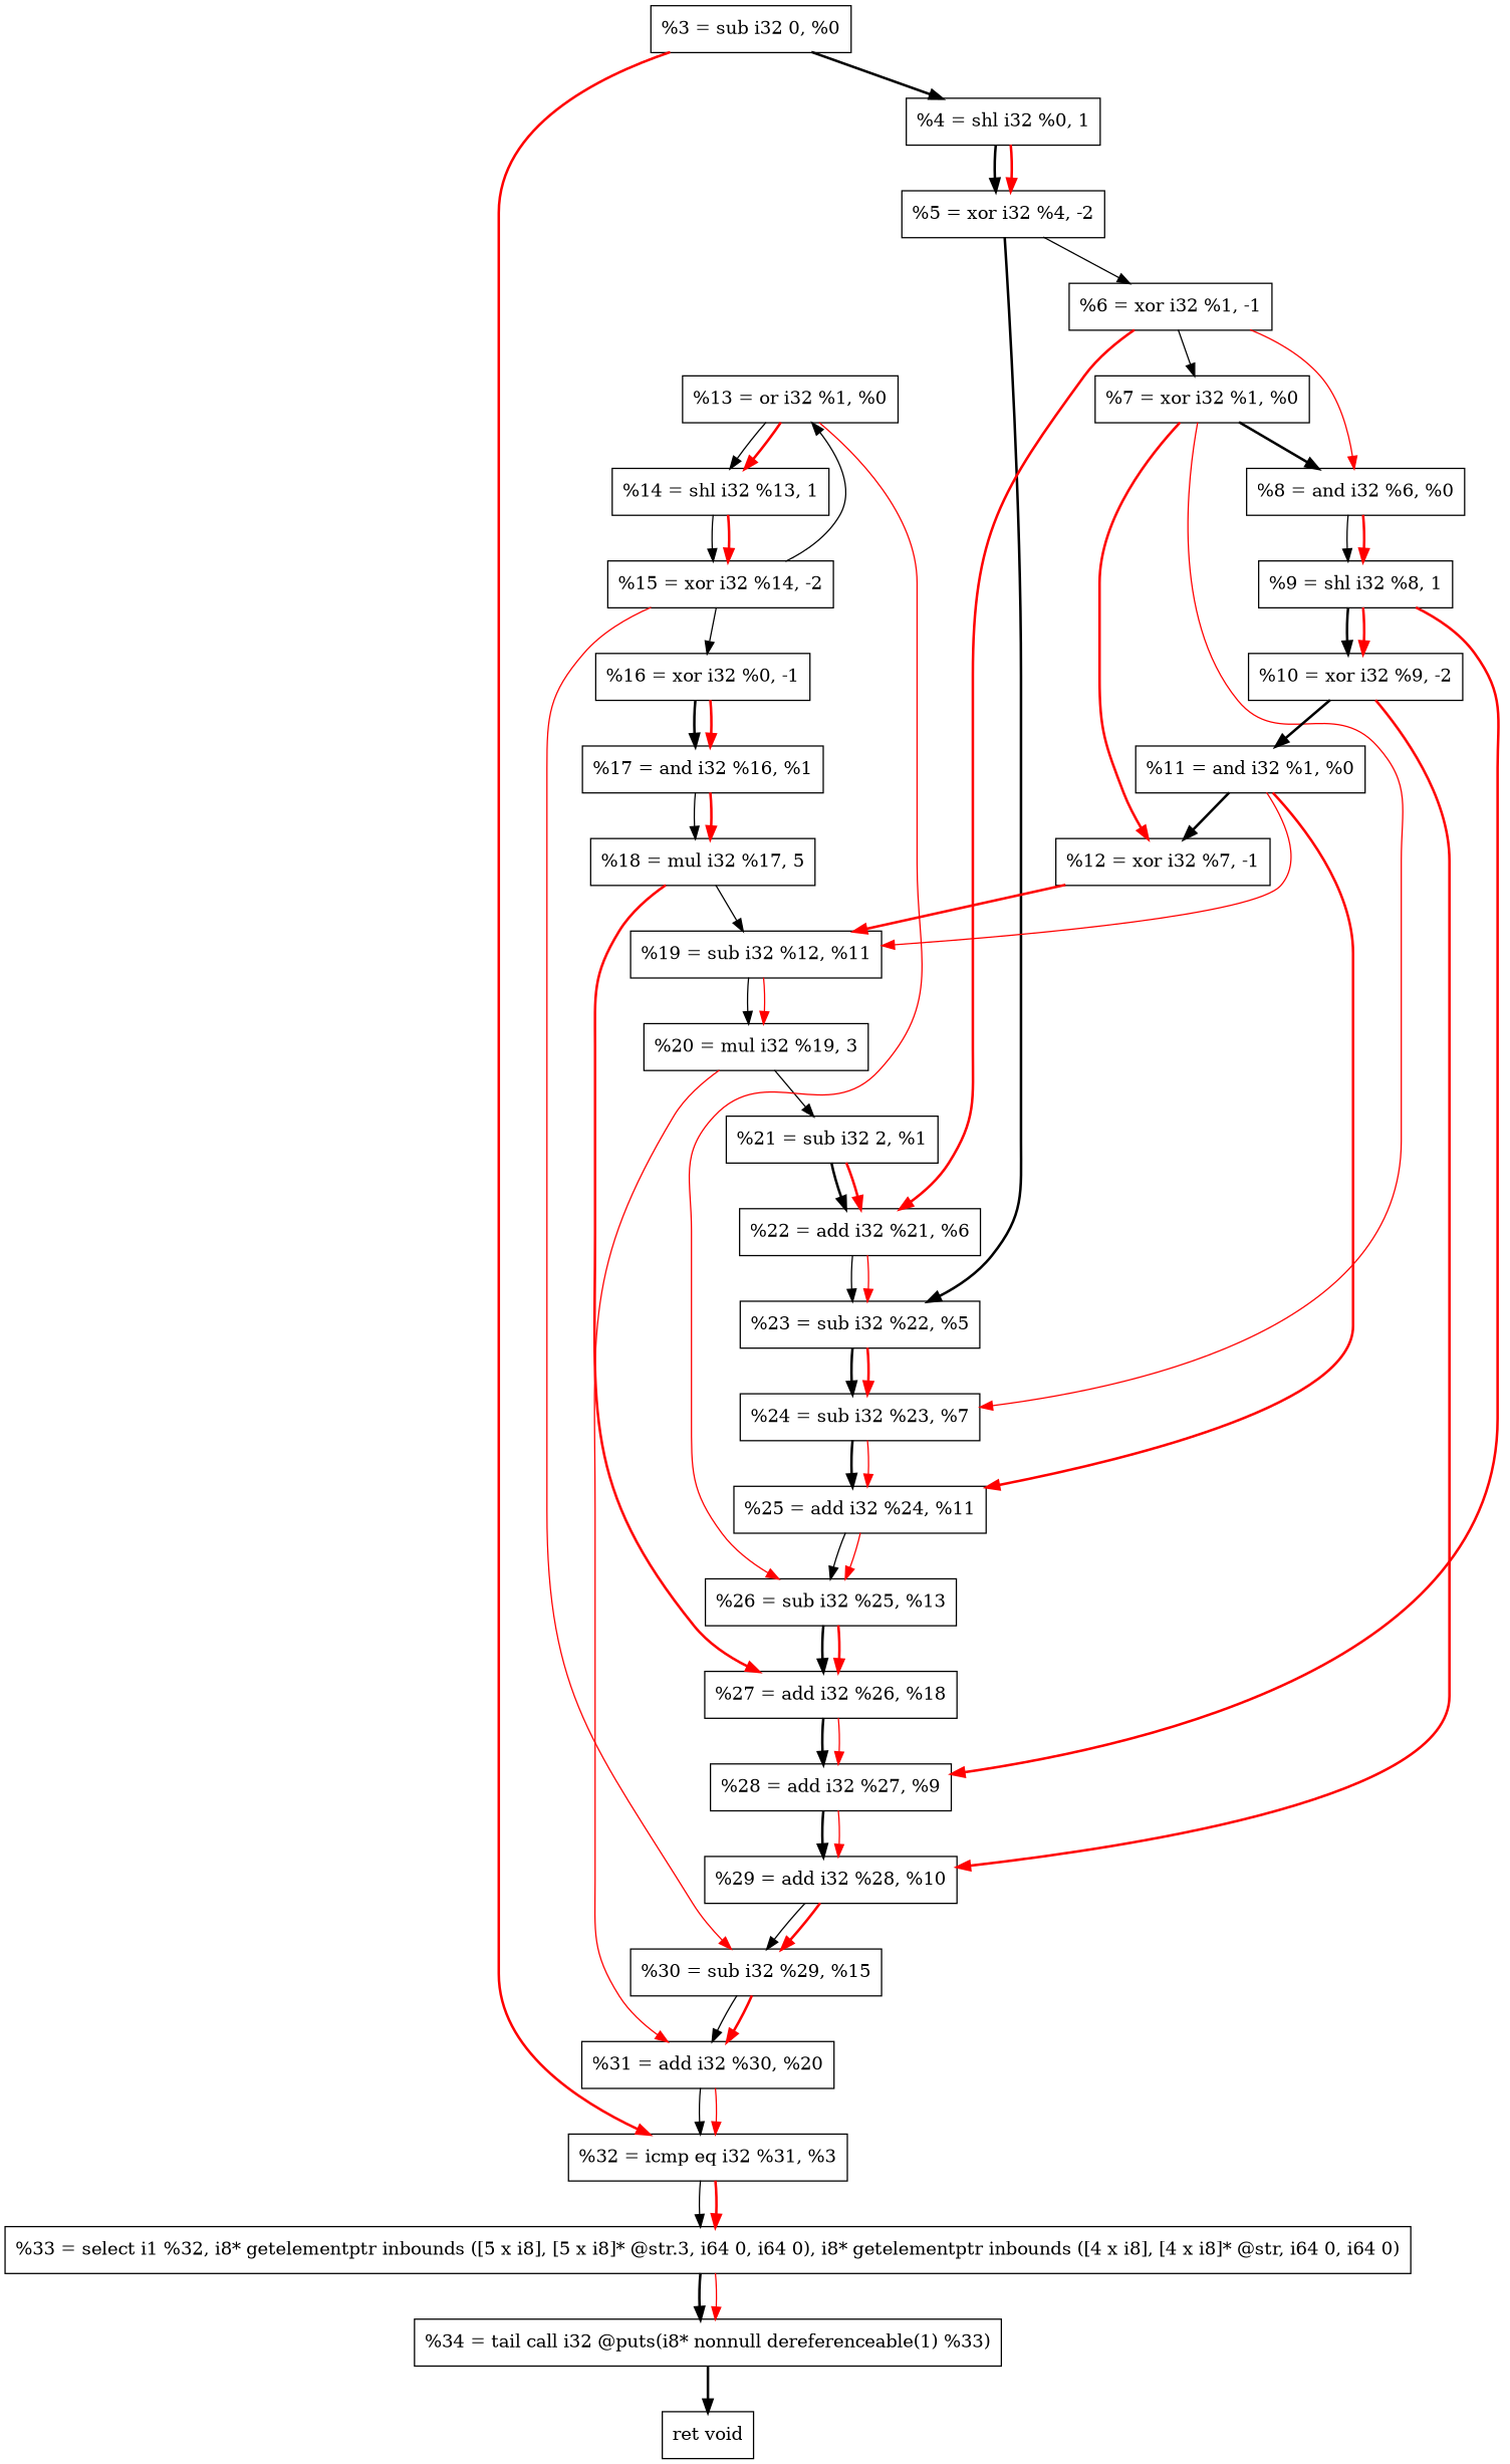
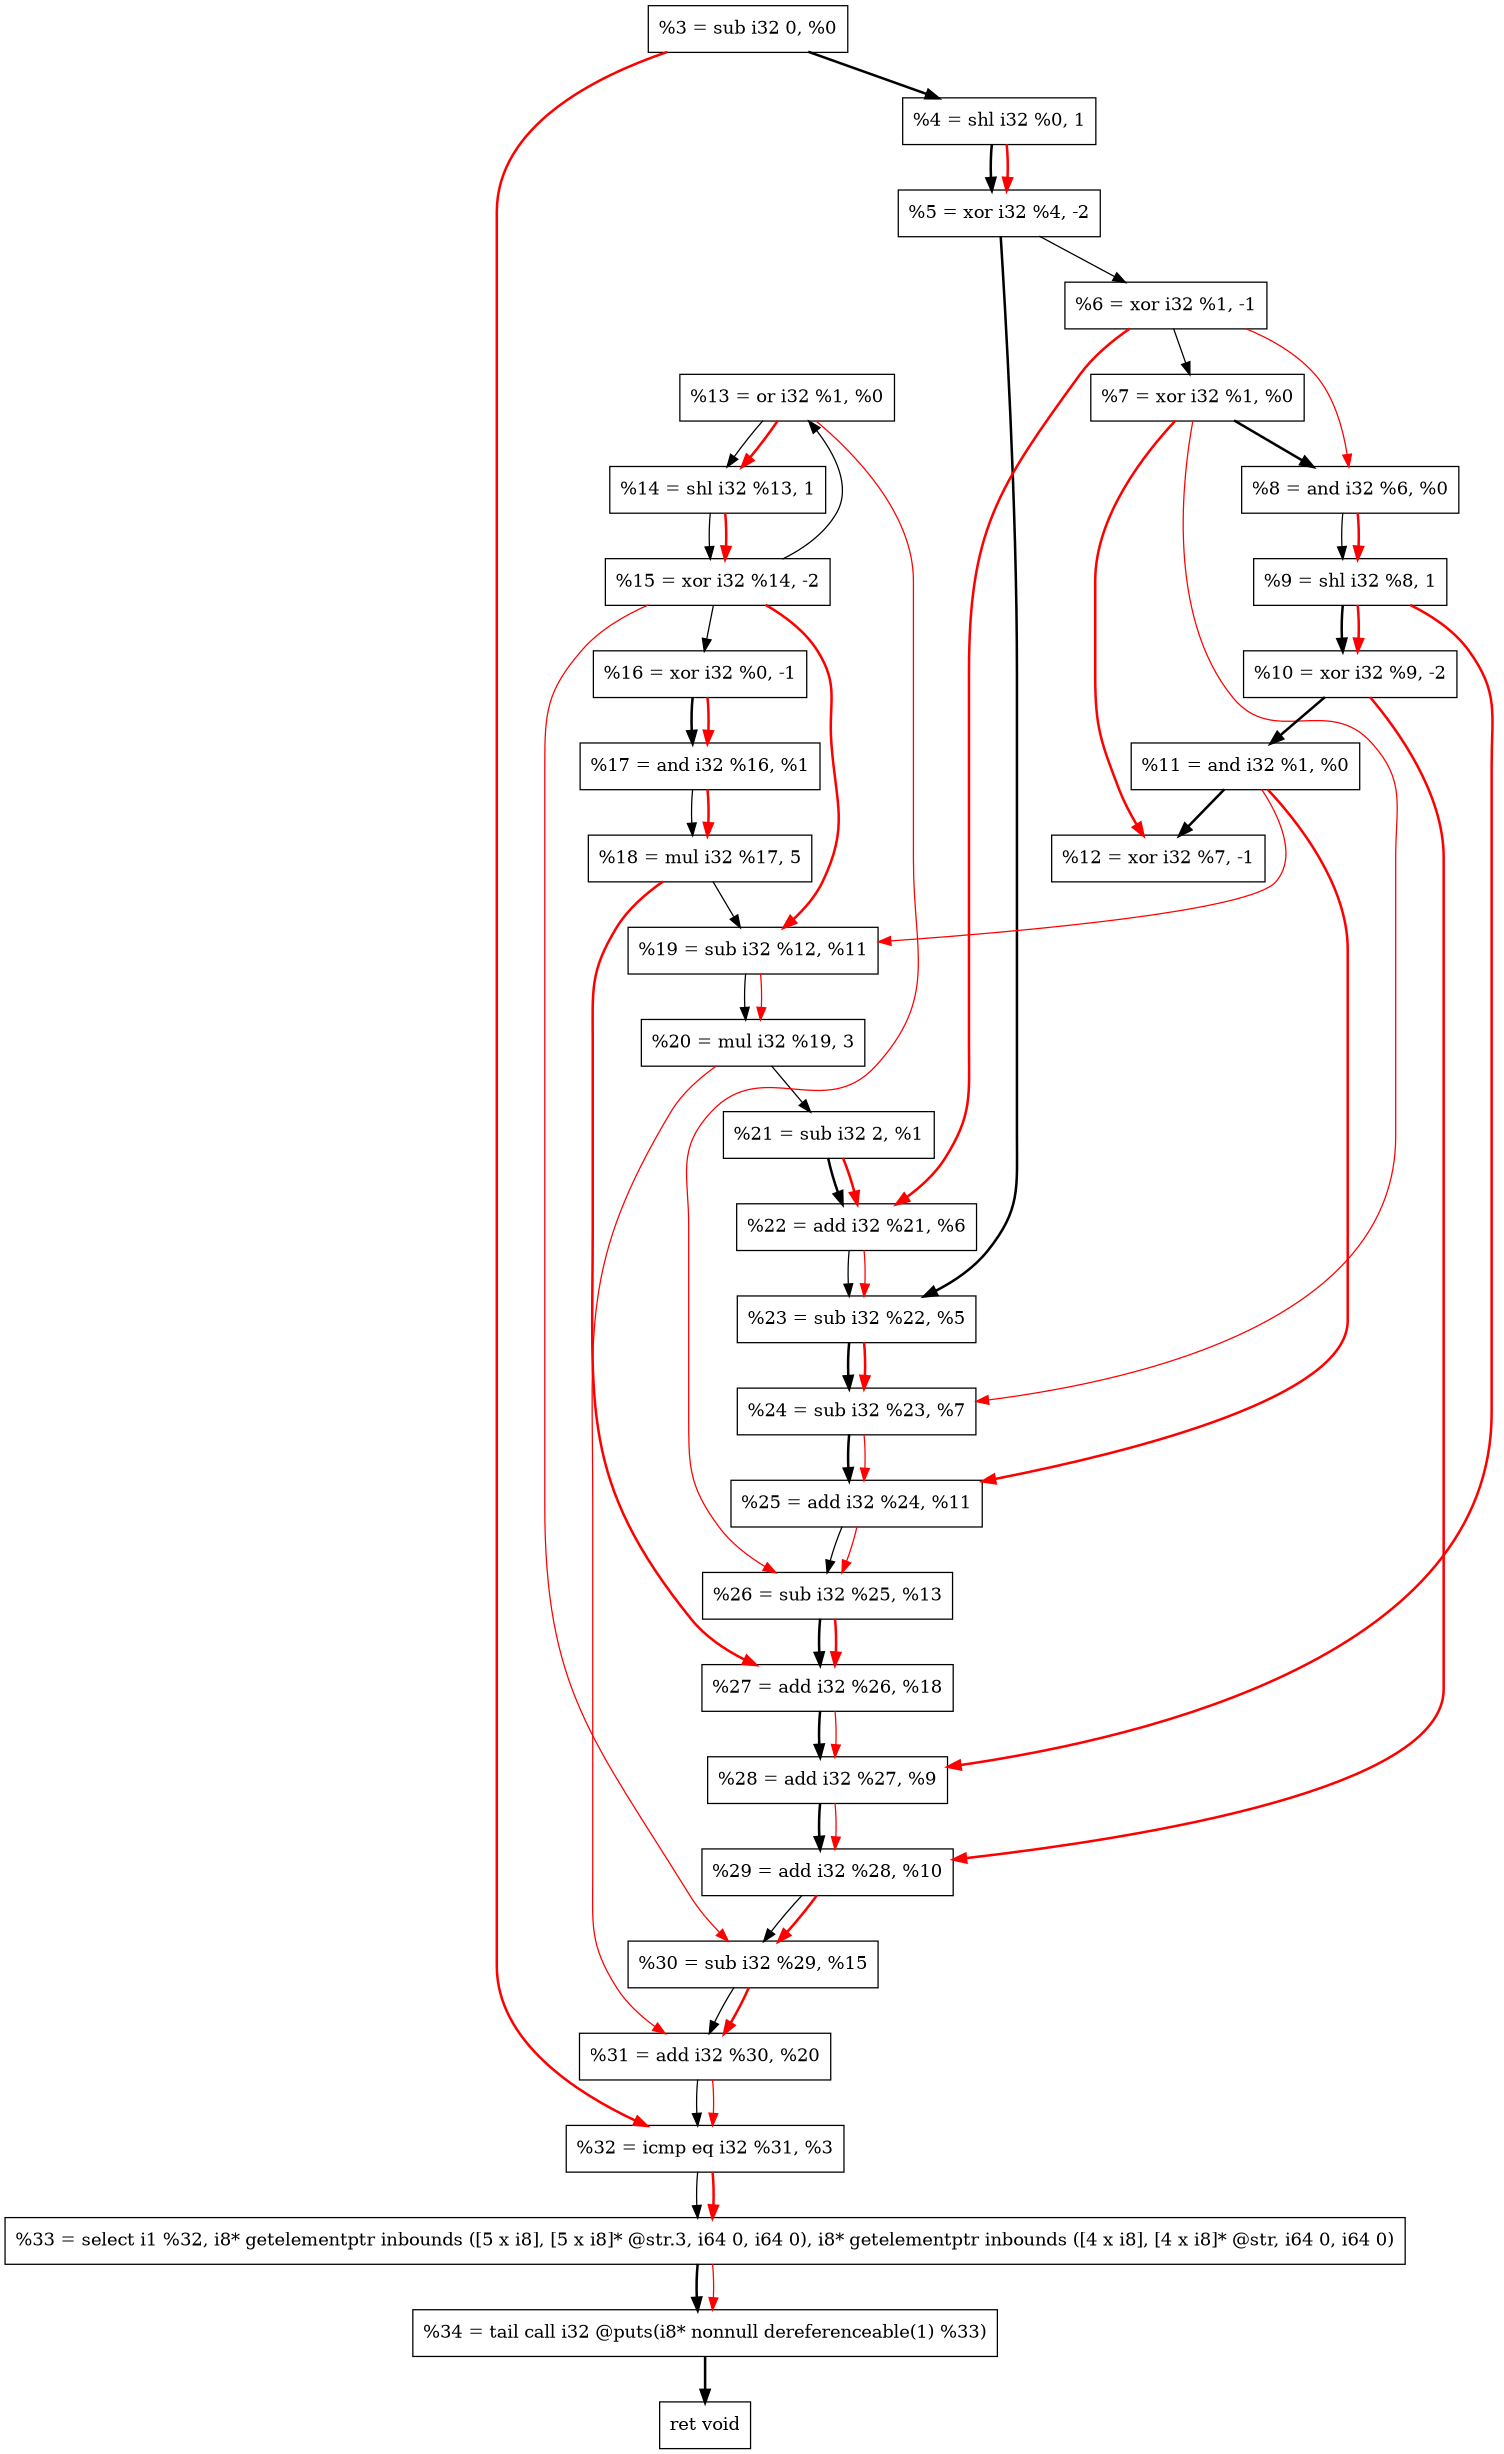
  digraph {
    node [shape=record]
    edge [style=bold color=red]
    n1 [label="  %3 = sub i32 0, %0"]
    n2 [label="  %4 = shl i32 %0, 1"]
    n3 [label="  %32 = icmp eq i32 %31, %3"]
    n4 [label="  %5 = xor i32 %4, -2"]
    n5 [label="  %33 = select i1 %32, i8* getelementptr inbounds ([5 x i8], [5 x i8]* @str.3, i64 0, i64 0), i8* getelementptr inbounds ([4 x i8], [4 x i8]* @str, i64 0, i64 0)"]
    n6 [label="  %6 = xor i32 %1, -1"]
    n7 [label="  %23 = sub i32 %22, %5"]
    n8 [label="  %7 = xor i32 %1, %0"]
    n9 [label="  %8 = and i32 %6, %0"]
    n10 [label="  %22 = add i32 %21, %6"]
    n11 [label="  %24 = sub i32 %23, %7"]
    n12 [label="  %12 = xor i32 %7, -1"]
    n13 [label="  %9 = shl i32 %8, 1"]
    n14 [label="  %19 = sub i32 %12, %11"]
    n15 [label="  %25 = add i32 %24, %11"]
    n16 [label="  %10 = xor i32 %9, -2"]
    n17 [label="  %28 = add i32 %27, %9"]
    n18 [label="  %11 = and i32 %1, %0"]
    n19 [label="  %29 = add i32 %28, %10"]
    n20 [label="  %30 = sub i32 %29, %15"]
    n21 [label="  %20 = mul i32 %19, 3"]
    n22 [label="  %26 = sub i32 %25, %13"]
    n23 [label="  %13 = or i32 %1, %0"]
    n24 [label="  %14 = shl i32 %13, 1"]
    n25 [label="  %15 = xor i32 %14, -2"]
    n26 [label="  %27 = add i32 %26, %18"]
    n27 [label="  %16 = xor i32 %0, -1"]
    n28 [label="  %17 = and i32 %16, %1"]
    n29 [label="  %31 = add i32 %30, %20"]
    n30 [label="  %18 = mul i32 %17, 5"]
    n31 [label="  %21 = sub i32 2, %1"]
    n32 [label="  %34 = tail call i32 @puts(i8* nonnull dereferenceable(1) %33)"]
    n33 [label="  ret void"]
    n1 -> n2 [color=""]
    n1 -> n3
    n2 -> n4 [color=""]
    n2 -> n4
    n3 -> n5 [style=solid color=""]
    n3 -> n5
    n4 -> n6 [style=solid color=""]
    n4 -> n7 [color=black]
    n5 -> n32 [color=""]
    n5 -> n32 [style=solid]
    n6 -> n8 [style=solid color=""]
    n6 -> n9 [style=solid]
    n6 -> n10
    n7 -> n11 [color=""]
    n7 -> n11
    n8 -> n9 [color=""]
    n8 -> n11 [style=solid]
    n8 -> n12
    n9 -> n13 [style=solid color=""]
    n9 -> n13
    n10 -> n7 [style=solid color=""]
    n10 -> n7 [style=solid]
    n11 -> n15 [color=""]
    n11 -> n15 [style=solid]
-   n12 -> n14
+   n25 -> n14
    n13 -> n16 [color=""]
    n13 -> n16
    n13 -> n17
    n14 -> n21 [style=solid color=""]
    n14 -> n21 [style=solid]
    n15 -> n22 [style=solid color=""]
    n15 -> n22 [style=solid]
    n16 -> n18 [color=""]
    n16 -> n19
    n17 -> n19 [color=""]
    n17 -> n19 [style=solid]
    n18 -> n12 [color=""]
    n18 -> n14 [style=solid]
    n18 -> n15
    n19 -> n20 [style=solid color=""]
    n19 -> n20
    n20 -> n29 [style=solid color=""]
    n20 -> n29
    n21 -> n29 [style=solid]
    n21 -> n31 [style=solid color=""]
    n22 -> n26 [color=""]
    n22 -> n26
    n23 -> n22 [style=solid]
    n23 -> n24 [style=solid color=""]
    n23 -> n24
    n24 -> n25 [style=solid color=""]
    n24 -> n25
    n25 -> n20 [style=solid]
    n25 -> n23 [style=solid color=""]
    n25 -> n27 [style=solid color=""]
    n26 -> n17 [color=""]
    n26 -> n17 [style=solid]
    n27 -> n28 [color=""]
    n27 -> n28
    n28 -> n30 [style=solid color=""]
    n28 -> n30
    n29 -> n3 [style=solid color=""]
    n29 -> n3 [style=solid]
    n30 -> n14 [style=solid color=""]
    n30 -> n26
    n31 -> n10 [color=""]
    n31 -> n10
    n32 -> n33 [color=""]
  }
